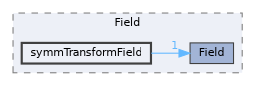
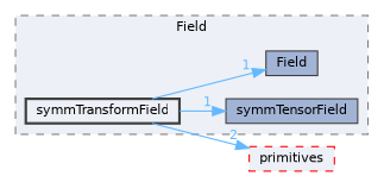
  digraph {
    compound=true
    rankdir=LR
    node [color=grey25 fillcolor="#a2b4d6" fontname=Helvetica fontsize=10 shape=box style=filled]
    edge [color=steelblue1 fontcolor=steelblue1 fontname=Helvetica fontsize=10 headlabel=1 labeldistance=1.5 labelfontname=Helvetica labelfontsize=10]
+   n1 [height=0.2 label=symmTensorField width=0.4]
    n2 [height=0.2 label=Field width=0.4]
    n3 [fillcolor="#edf0f7" height=0.2 label=symmTransformField style="filled,bold" width=0.4]
+   n4 [color=red fillcolor="#edf0f7" height=0.2 label=primitives style="filled,dashed" width=0.4]
    subgraph cluster_1 {
      bgcolor="#edf0f7"
      fontname=Helvetica
      fontsize=10
      label=Field
      pencolor=grey50
      style="filled,dashed"
+     n1
      n2
      n3
    }
+   n3 -> n1
    n3 -> n2
+   n3 -> n4 [headlabel=2]
  }
